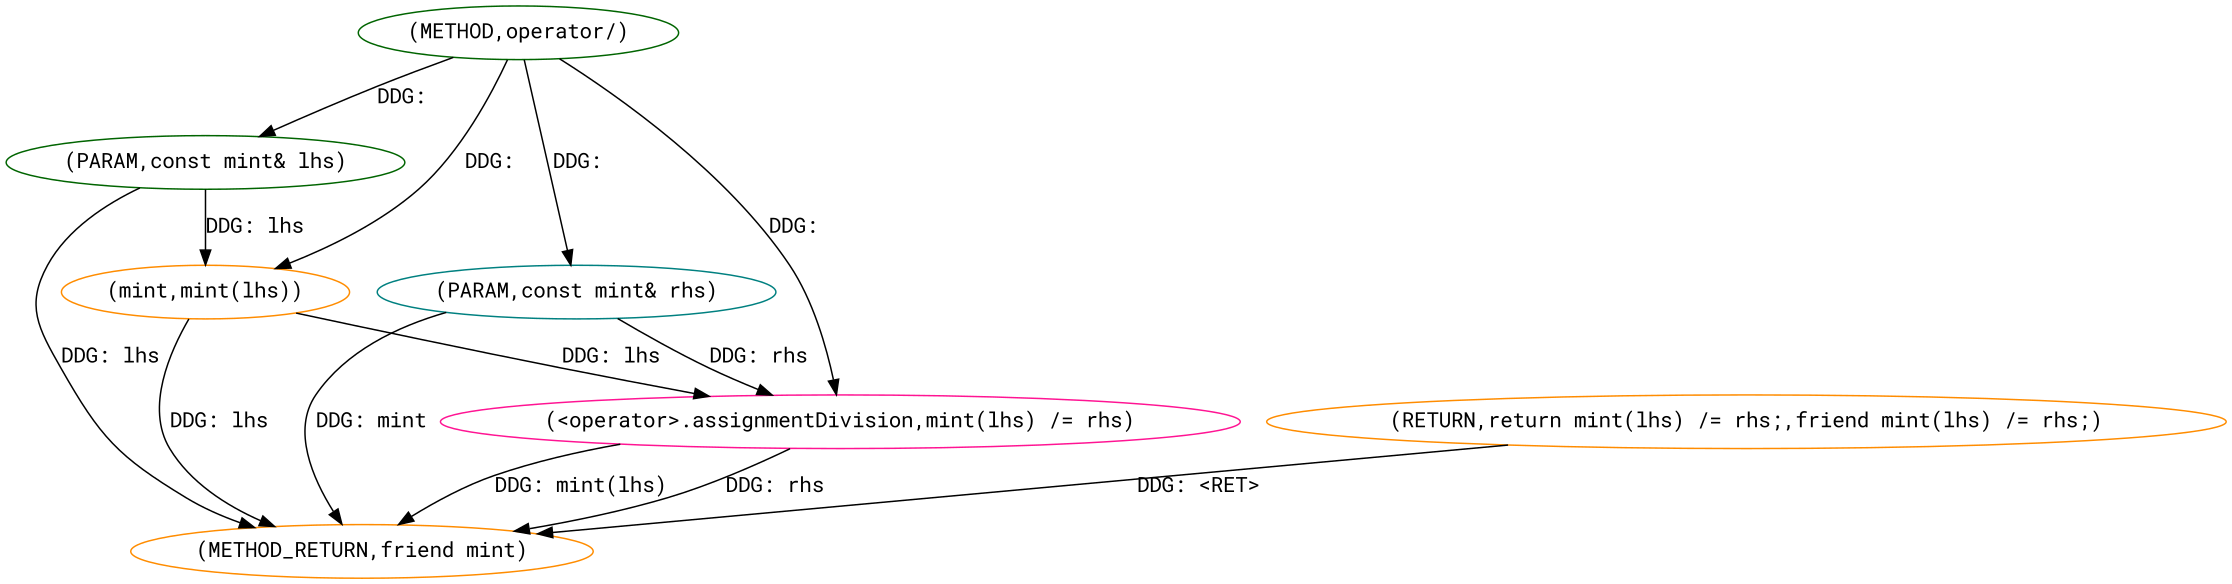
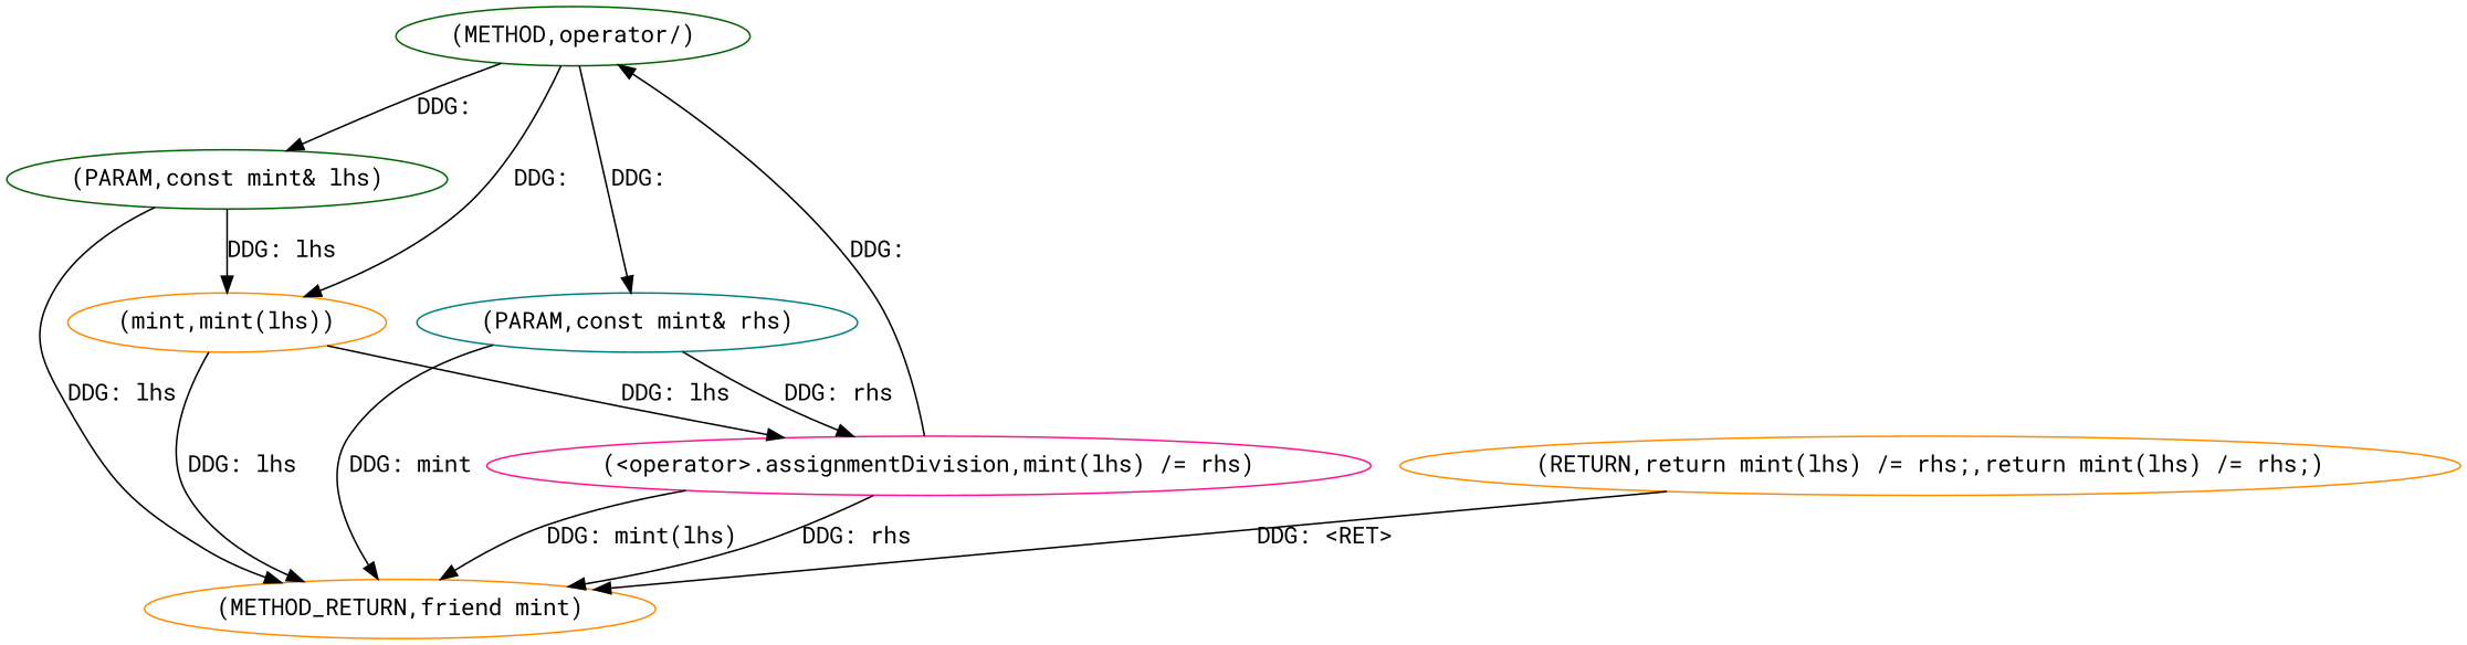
  digraph {
    fontname="Roboto Mono"
    node [color=darkorange fontname="Roboto Mono"]
    edge [fontname="Roboto Mono"]
    n1 [color=darkgreen label="(METHOD,operator/)"]
    n2 [color=darkgreen label="(PARAM,const mint& lhs)"]
    n3 [color=teal label="(PARAM,const mint& rhs)"]
    n4 [color=deeppink label="(<operator>.assignmentDivision,mint(lhs) /= rhs)"]
    n5 [label="(mint,mint(lhs))"]
    n6 [label="(METHOD_RETURN,friend mint)"]
-   n7 [label="(RETURN,return mint(lhs) /= rhs;,friend mint(lhs) /= rhs;)"]
+   n7 [label="(RETURN,return mint(lhs) /= rhs;,return mint(lhs) /= rhs;)"]
    n1 -> n2 [label="DDG: "]
    n1 -> n3 [label="DDG: "]
-   n1 -> n4 [label="DDG: "]
+   n4 -> n1 [label="DDG: "]
    n1 -> n5 [label="DDG: "]
    n2 -> n5 [label="DDG: lhs"]
    n2 -> n6 [label="DDG: lhs"]
    n3 -> n4 [label="DDG: rhs"]
    n3 -> n6 [label="DDG: mint"]
    n4 -> n6 [label="DDG: mint(lhs)"]
    n4 -> n6 [label="DDG: rhs"]
    n5 -> n4 [label="DDG: lhs"]
    n5 -> n6 [label="DDG: lhs"]
    n7 -> n6 [label="DDG: <RET>"]
  }
